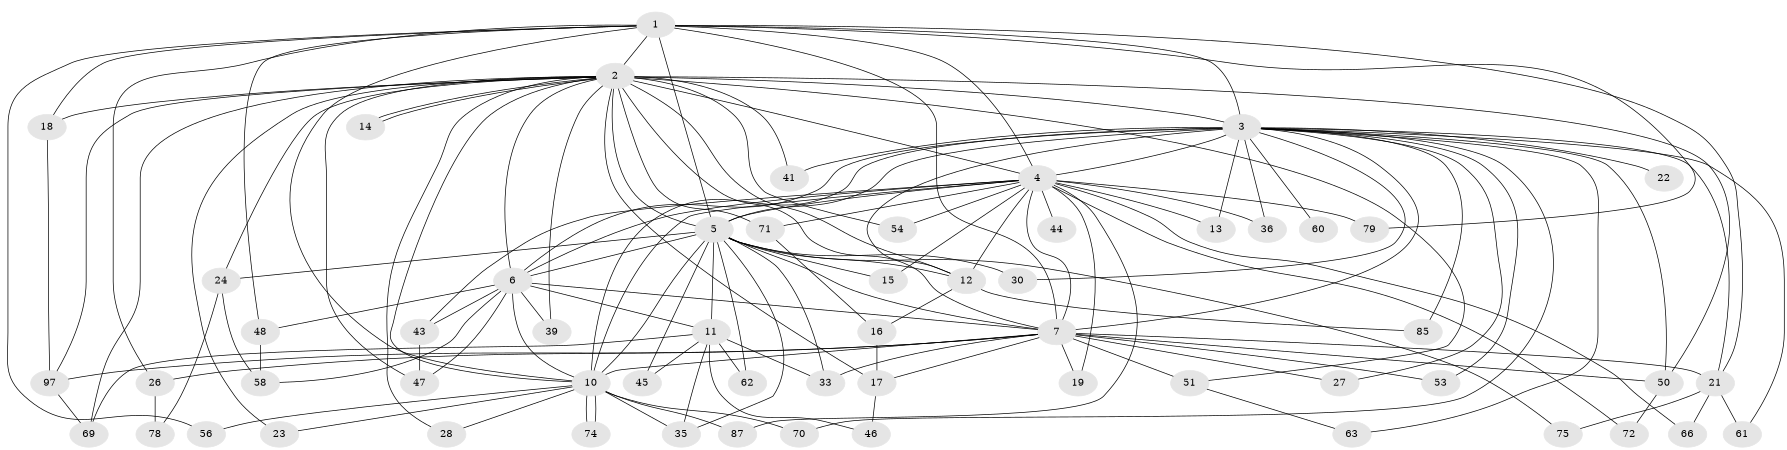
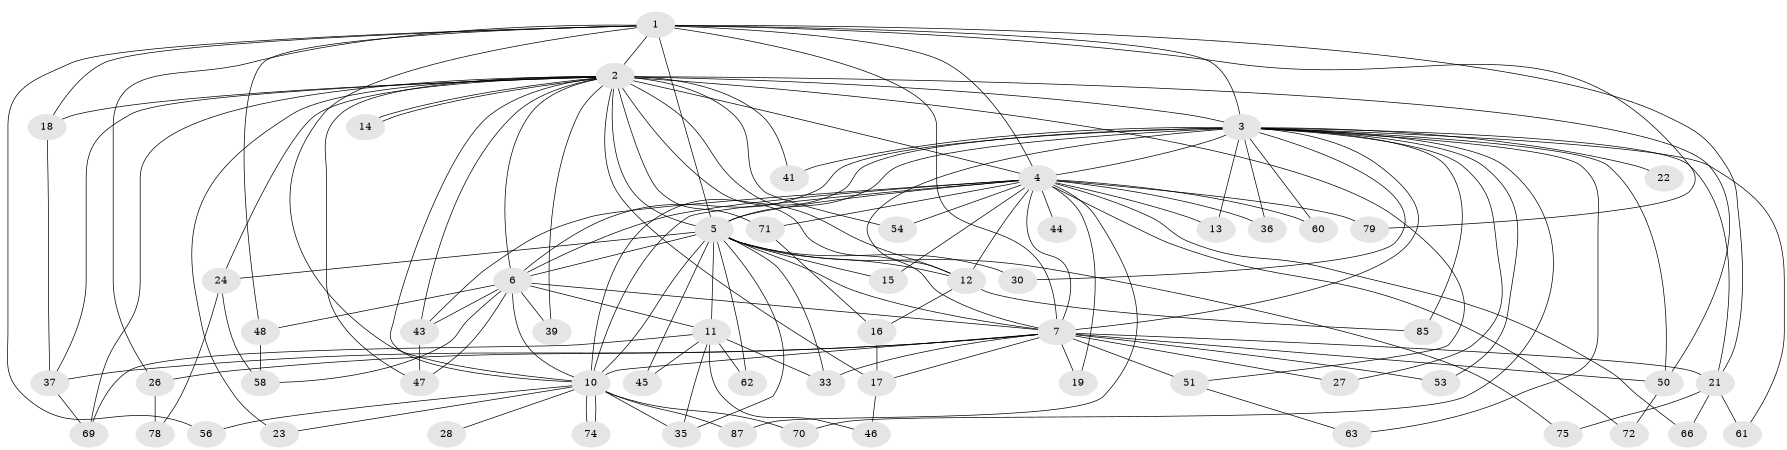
  graph {
    node [color=gray90 style=filled]
    1 [super="+54"]
    2 [super="+64"]
    3 [super="+8"]
    4 [super="+29"]
    5 [super="+73"]
    7 [super="+9"]
    10 [super="+38"]
    18
    21 [super="+32"]
    26
    48
    56 [super="+67"]
    79
    6 [super="+34"]
    12 [super="+31"]
    14
    17 [super="+25"]
    23
    24 [super="+68"]
    28
-   37 [super="+40" label=97]
+   37 [super="+40"]
    39
    41 [super="+57"]
    47 [super="+49"]
    50 [super="+65"]
    51 [super="+59"]
    n27 [label=54]
    69 [super="+77"]
    71
    13
    22
    27
    30
    36
    53
    n36 [label=85]
    60
    61
    63
    70
    44
    15
    19
    43
    66
    72
    n47 [label=87]
    11 [super="+20"]
    33 [super="+76"]
    35 [super="+42"]
    45
    62
    75
    58
    74
    78
    16
    46
    1 -- 2 [weight=2]
    1 -- 3 [weight=2]
    1 -- 4
    1 -- 5
    1 -- 7 [weight=2]
    1 -- 10
    1 -- 18
    1 -- 21
    1 -- 26
    1 -- 48
    1 -- 56 [weight=2]
    1 -- 79
    2 -- 3 [weight=3]
    2 -- 4 [weight=2]
    2 -- 5
    2 -- 7 [weight=2]
    2 -- 10
    2 -- 18
    2 -- 6 [weight=2]
    2 -- 12
    2 -- 14
    2 -- 14
    2 -- 17
    2 -- 23
    2 -- 24
-   2 -- 28
+   2 -- 43
    2 -- 37
    2 -- 39
    2 -- 41
    2 -- 47
    2 -- 50
    2 -- 51
    2 -- n27
    2 -- 69
    2 -- 71
    3 -- 4 [weight=2]
    3 -- 5 [weight=2]
    3 -- 7 [weight=4]
    3 -- 10 [weight=2]
    3 -- 21
    3 -- 6 [weight=2]
    3 -- 12
    3 -- 41 [weight=2]
    3 -- 50
    3 -- 13
    3 -- 22
    3 -- 27
    3 -- 30
    3 -- 36
    3 -- 53
    3 -- n36
    3 -- 60
    3 -- 61
    3 -- 63
    3 -- 70
    4 -- 5
    4 -- 7 [weight=2]
    4 -- 10
    4 -- 79
    4 -- 6
    4 -- 12
    4 -- n27
    4 -- 71
    4 -- 13
    4 -- 36
+   4 -- 60
    4 -- 44
    4 -- 15
    4 -- 19
    4 -- 43
    4 -- 66
    4 -- 72
    4 -- n47
    5 -- 7 [weight=2]
    5 -- 10
    5 -- 6
    5 -- 12
    5 -- 24
    5 -- 30
    5 -- 15
    5 -- 11
    5 -- 33
    5 -- 35
    5 -- 45
    5 -- 62
    5 -- 75
    7 -- 10 [weight=3]
    7 -- 21
    7 -- 26
    7 -- 17
    7 -- 37
    7 -- 50
    7 -- 51 [weight=2]
    7 -- 27
    7 -- 53
    7 -- 19
    7 -- 33
    10 -- 56
    10 -- 23
    10 -- 28
    10 -- 70
    10 -- n47
    10 -- 35
    10 -- 74
    10 -- 74
    18 -- 37
    21 -- 61
    21 -- 66
    21 -- 75
    26 -- 78
    48 -- 58
    6 -- 7 [weight=2]
    6 -- 10
    6 -- 48
    6 -- 39
    6 -- 47
    6 -- 43
    6 -- 11
    6 -- 58
    12 -- n36
    12 -- 16
    17 -- 46
    24 -- 58
    24 -- 78
    37 -- 69
    50 -- 72
    51 -- 63
    71 -- 16
    43 -- 47
    11 -- 69
    11 -- 33
    11 -- 35
    11 -- 45
    11 -- 62
    11 -- 46
    16 -- 17
  }
